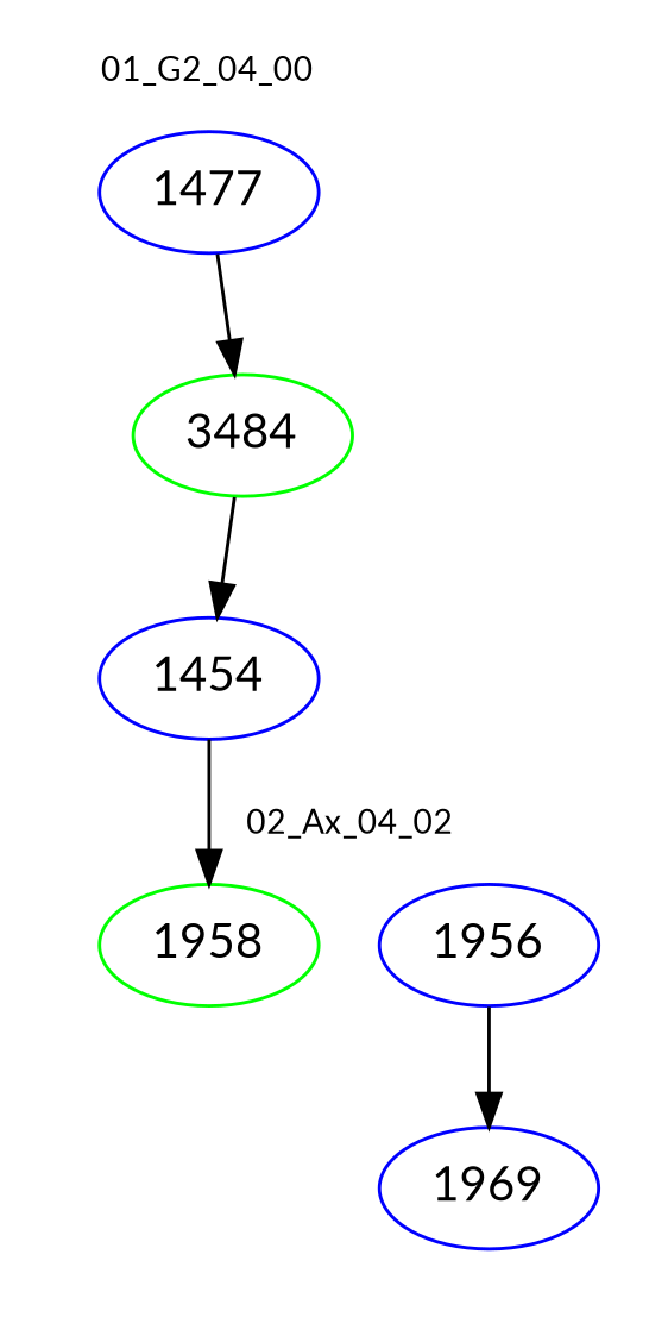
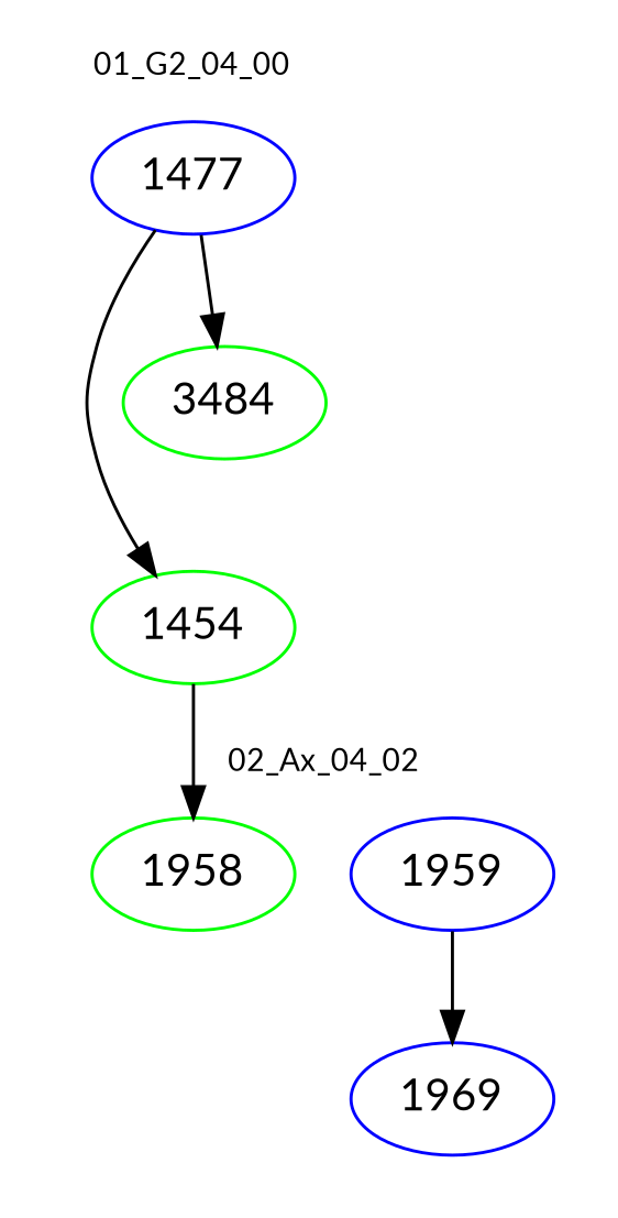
  digraph {
    fontname=Lato
    node [color=blue fontname=Lato]
    edge [color=black fontname=Lato]
-   n1 [label=1956]
+   n1 [label=1959]
    n2 [label=1969]
    n3 [color=green label=1958]
    n4 [label=1477]
-   n5 [label=1454]
+   n5 [color=green label=1454]
    n6 [color=green label=3484]
    subgraph cluster_1 {
      color=white
      fontsize=10
      label="02_Ax_04_02"
      n1
      n2
      n3
    }
    subgraph cluster_2 {
      color=white
      fontsize=10
      label="01_G2_04_00"
      n4
      n5
      n6
    }
    n1 -> n2
-   n6 -> n5
+   n4 -> n5
    n4 -> n6
    n5 -> n3
  }
